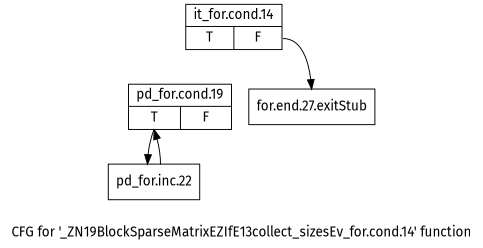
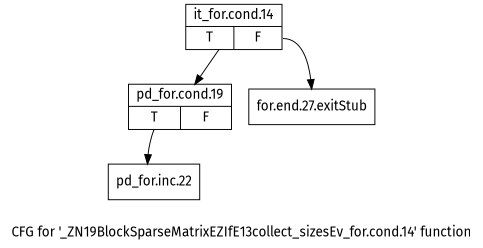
  digraph {
    fontname="Fira Sans"
    label="CFG for '_ZN19BlockSparseMatrixEZIfE13collect_sizesEv_for.cond.14' function"
    node [fontname="Fira Sans" shape=record]
    edge [fontname="Fira Sans"]
    n1 [label="{it_for.cond.14|{<s0>T|<s1>F}}"]
    n2 [label="{for.end.27.exitStub}"]
    n3 [label="{pd_for.cond.19|{<s0>T|<s1>F}}"]
    n4 [label="{pd_for.inc.22}"]
    n1 -> n2 [tailport=s1]
    n3 -> n4 [tailport=s0]
-   n4 -> n3
+   n1 -> n3
  }
